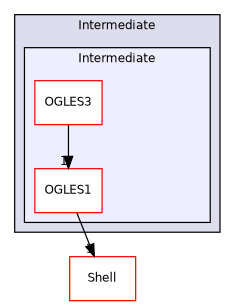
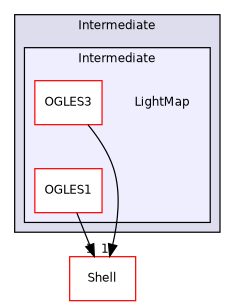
  digraph {
    compound=true
    node [fontname=Helvetica fontsize=10 shape=box color=red fillcolor=white style=filled]
    edge [headlabel=1 labeldistance=1.5 labelfontname=Helvetica labelfontsize=10]
+   n1 [label=LightMap shape=plaintext color="" fillcolor="" style=""]
    n2 [label=OGLES1]
    n3 [label=OGLES3]
    n4 [label=Shell]
    subgraph cluster_1 {
      bgcolor="#ddddee"
      fontname=Helvetica
      fontsize=10
      label=Intermediate
      pencolor=black
      subgraph cluster_2 {
        bgcolor="#eeeeff"
        fontname=Helvetica
        fontsize=10
        label=Intermediate
        pencolor=black
+       n1
        n2
        n3
      }
    }
    n2 -> n4
-   n3 -> n2
+   n3 -> n4
  }
